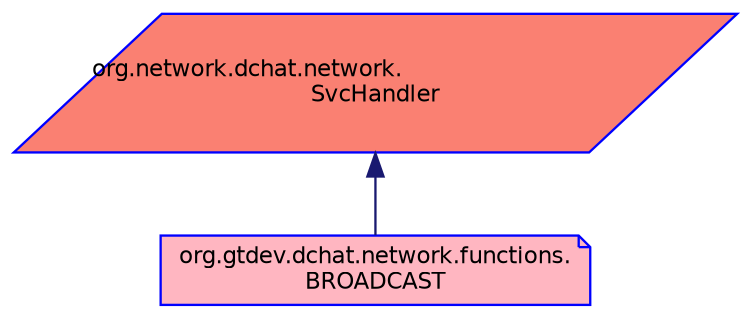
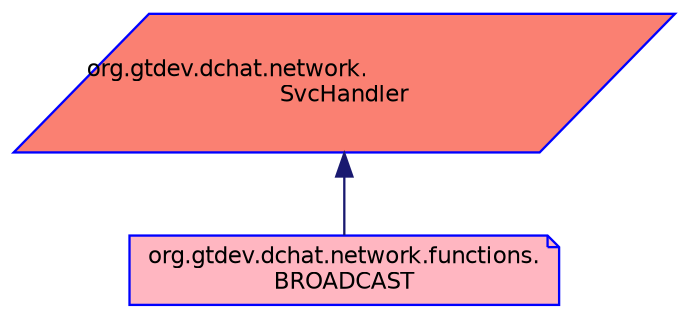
  digraph {
    node [color=blue fontname=Helvetica fontsize=10 style=filled]
    n1 [fillcolor=lightpink fontcolor=black height=0.2 label="org.gtdev.dchat.network.functions.\lBROADCAST" shape=note width=0.4]
-   n2 [fillcolor=salmon height=0.2 label="org.network.dchat.network.\lSvcHandler" shape=parallelogram width=0.4]
+   n2 [fillcolor=salmon height=0.2 label="org.gtdev.dchat.network.\lSvcHandler" shape=parallelogram width=0.4]
    n2 -> n1 [color=midnightblue dir=back fontname=Helvetica fontsize=10 labelfontname=Helvetica labelfontsize=10 style=solid]
  }
